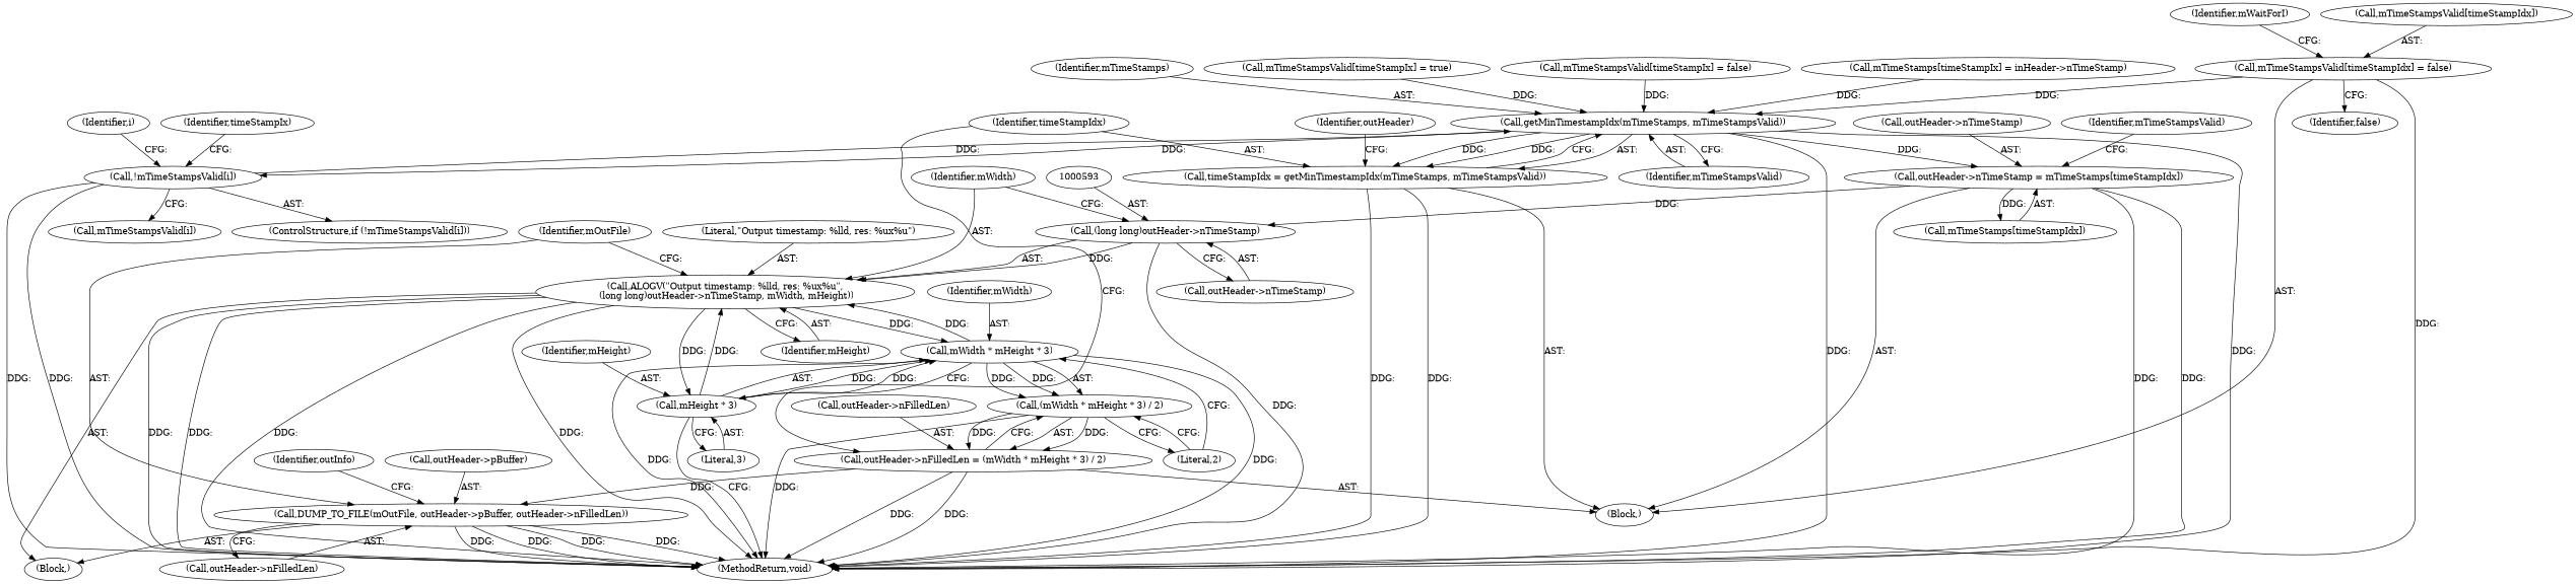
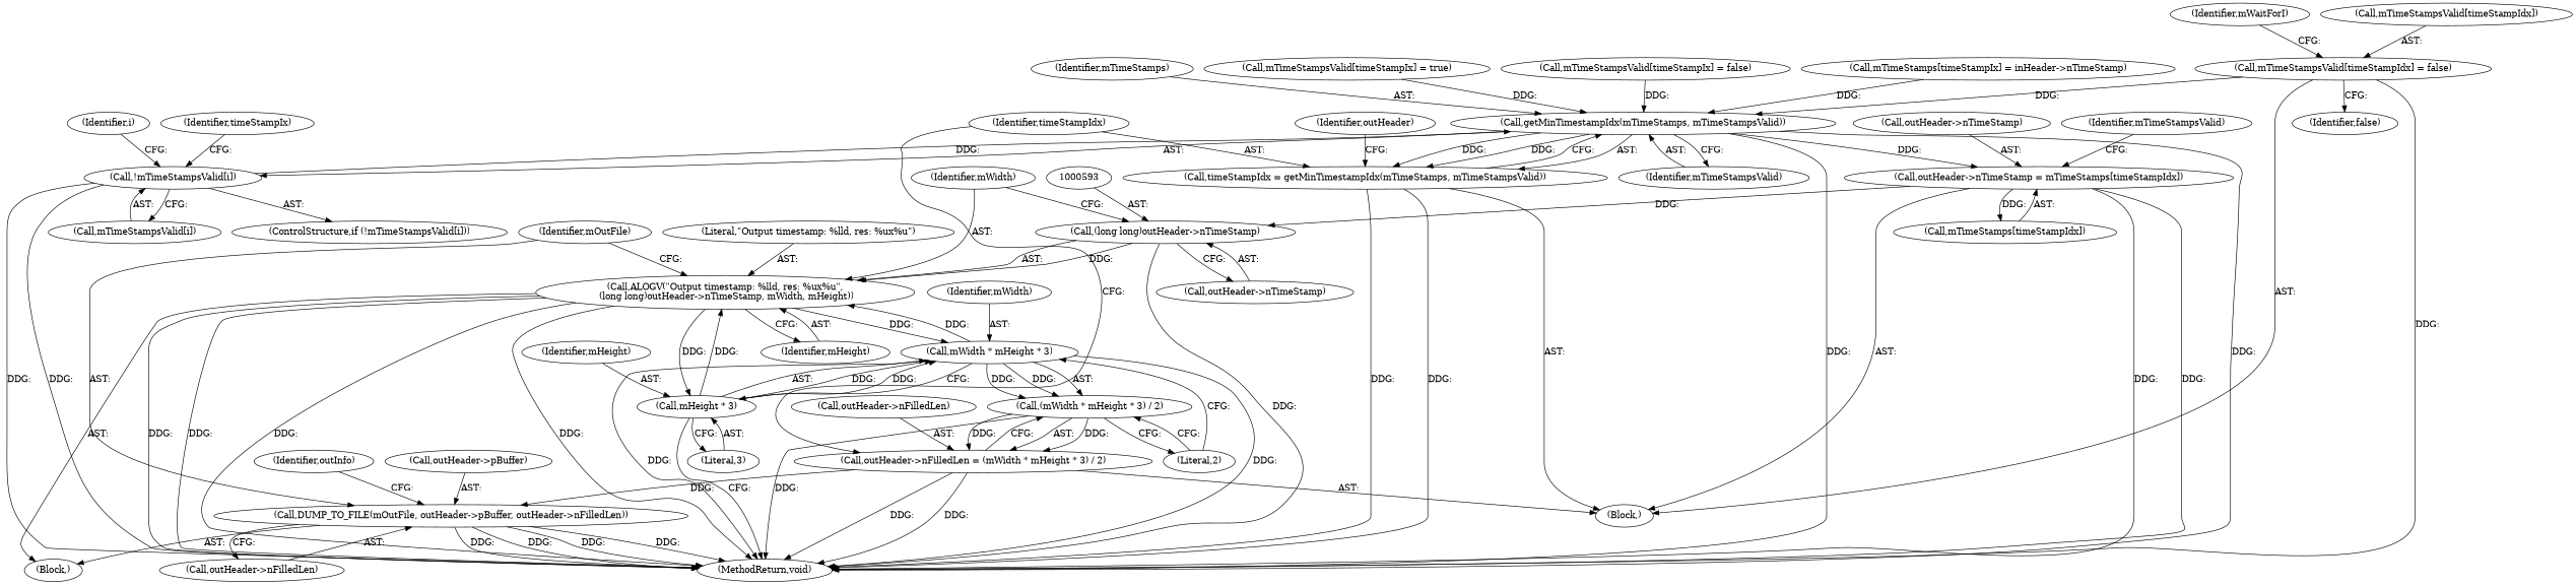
  digraph {
    n1 [label="(Call,mTimeStampsValid[timeStampIdx] = false)"]
    n2 [label="(Call,getMinTimestampIdx(mTimeStamps, mTimeStampsValid))"]
    n3 [label="(Block,)"]
    n4 [label="(Identifier,false)"]
    n5 [label="(MethodReturn,void)"]
    n6 [label="(Call,!mTimeStampsValid[i])"]
    n7 [label="(Call,timeStampIdx = getMinTimestampIdx(mTimeStamps, mTimeStampsValid))"]
    n8 [label="(Call,outHeader->nTimeStamp = mTimeStamps[timeStampIdx])"]
    n9 [label="(Identifier,mTimeStampsValid)"]
    n10 [label="(Call,mTimeStampsValid[i])"]
    n11 [label="(ControlStructure,if (!mTimeStampsValid[i]))"]
    n12 [label="(Call,(long long)outHeader->nTimeStamp)"]
    n13 [label="(Call,mTimeStamps[timeStampIdx])"]
    n14 [label="(Call,ALOGV(\"Output timestamp: %lld, res: %ux%u\",\n (long long)outHeader->nTimeStamp, mWidth, mHeight))"]
    n15 [label="(Call,outHeader->nTimeStamp)"]
    n16 [label="(Call,mWidth * mHeight * 3)"]
    n17 [label="(Call,mHeight * 3)"]
    n18 [label="(Block,)"]
    n19 [label="(Identifier,mHeight)"]
    n20 [label="(Call,(mWidth * mHeight * 3) / 2)"]
    n21 [label="(Literal,3)"]
    n22 [label="(Call,outHeader->nFilledLen = (mWidth * mHeight * 3) / 2)"]
    n23 [label="(Literal,2)"]
    n24 [label="(Call,DUMP_TO_FILE(mOutFile, outHeader->pBuffer, outHeader->nFilledLen))"]
    n25 [label="(Call,outHeader->nFilledLen)"]
    n26 [label="(Identifier,mHeight)"]
    n27 [label="(Identifier,timeStampIdx)"]
    n28 [label="(Identifier,outHeader)"]
    n29 [label="(Identifier,timeStampIx)"]
    n30 [label="(Call,mTimeStampsValid[timeStampIx] = true)"]
    n31 [label="(Identifier,mOutFile)"]
    n32 [label="(Identifier,outInfo)"]
    n33 [label="(Call,outHeader->nTimeStamp)"]
    n34 [label="(Identifier,mWaitForI)"]
    n35 [label="(Identifier,i)"]
    n36 [label="(Literal,\"Output timestamp: %lld, res: %ux%u\")"]
    n37 [label="(Call,mTimeStampsValid[timeStampIx] = false)"]
    n38 [label="(Call,mTimeStamps[timeStampIx] = inHeader->nTimeStamp)"]
    n39 [label="(Identifier,mTimeStampsValid)"]
    n40 [label="(Call,mTimeStampsValid[timeStampIdx])"]
    n41 [label="(Identifier,mWidth)"]
    n42 [label="(Call,outHeader->pBuffer)"]
    n43 [label="(Call,outHeader->nFilledLen)"]
    n44 [label="(Identifier,mTimeStamps)"]
    n45 [label="(Identifier,mWidth)"]
    1000593
    n1 -> n2 [label="DDG: "]
    n1 -> n3 [label="AST: "]
    n1 -> n4 [label="CFG: "]
    n1 -> n5 [label="DDG: "]
    n2 -> n5 [label="DDG: "]
    n2 -> n5 [label="DDG: "]
-   n2 -> n6 [label="DDG: "]
+   n2 -> n6 [label="AST: "]
    n2 -> n7 [label="AST: "]
    n2 -> n7 [label="DDG: "]
    n2 -> n7 [label="DDG: "]
    n2 -> n8 [label="DDG: "]
    n2 -> n9 [label="CFG: "]
    n6 -> n2 [label="DDG: "]
    n6 -> n5 [label="DDG: "]
    n6 -> n5 [label="DDG: "]
    n6 -> n10 [label="CFG: "]
    n6 -> n11 [label="AST: "]
    n7 -> n2 [label="CFG: "]
    n7 -> n3 [label="AST: "]
    n7 -> n5 [label="DDG: "]
    n7 -> n5 [label="DDG: "]
    n8 -> n3 [label="AST: "]
    n8 -> n5 [label="DDG: "]
    n8 -> n5 [label="DDG: "]
    n8 -> n12 [label="DDG: "]
    n8 -> n13 [label="DDG: "]
    n9 -> n2 [label="AST: "]
+   n10 -> n6 [label="AST: "]
    n12 -> n5 [label="DDG: "]
    n12 -> n14 [label="AST: "]
    n12 -> n14 [label="DDG: "]
    n12 -> n15 [label="CFG: "]
    n13 -> n8 [label="AST: "]
    n14 -> n5 [label="DDG: "]
    n14 -> n5 [label="DDG: "]
    n14 -> n5 [label="DDG: "]
    n14 -> n5 [label="DDG: "]
    n14 -> n16 [label="DDG: "]
    n14 -> n17 [label="DDG: "]
    n14 -> n18 [label="AST: "]
    n14 -> n19 [label="CFG: "]
    n15 -> n12 [label="AST: "]
    n16 -> n5 [label="DDG: "]
    n16 -> n5 [label="DDG: "]
    n16 -> n14 [label="DDG: "]
    n16 -> n17 [label="CFG: "]
    n16 -> n20 [label="AST: "]
    n16 -> n20 [label="DDG: "]
    n16 -> n20 [label="DDG: "]
    n17 -> n5 [label="CFG: "]
    n17 -> n14 [label="DDG: "]
    n17 -> n16 [label="AST: "]
    n17 -> n16 [label="DDG: "]
    n17 -> n16 [label="DDG: "]
    n17 -> n21 [label="CFG: "]
    n19 -> n14 [label="AST: "]
    n20 -> n5 [label="DDG: "]
    n20 -> n22 [label="AST: "]
    n20 -> n22 [label="DDG: "]
    n20 -> n22 [label="DDG: "]
    n20 -> n23 [label="CFG: "]
    n21 -> n17 [label="AST: "]
    n22 -> n3 [label="AST: "]
    n22 -> n5 [label="DDG: "]
    n22 -> n5 [label="DDG: "]
    n22 -> n20 [label="CFG: "]
    n22 -> n24 [label="DDG: "]
    n23 -> n16 [label="CFG: "]
    n23 -> n20 [label="CFG: "]
    n24 -> n5 [label="DDG: "]
    n24 -> n5 [label="DDG: "]
    n24 -> n5 [label="DDG: "]
    n24 -> n5 [label="DDG: "]
    n24 -> n18 [label="AST: "]
    n24 -> n25 [label="CFG: "]
    n25 -> n24 [label="AST: "]
    n26 -> n17 [label="AST: "]
    n27 -> n7 [label="AST: "]
    n27 -> n22 [label="CFG: "]
    n28 -> n7 [label="CFG: "]
    n29 -> n6 [label="CFG: "]
    n30 -> n2 [label="DDG: "]
    n31 -> n14 [label="CFG: "]
    n31 -> n24 [label="AST: "]
    n32 -> n24 [label="CFG: "]
    n33 -> n8 [label="AST: "]
    n34 -> n1 [label="CFG: "]
    n35 -> n6 [label="CFG: "]
    n36 -> n14 [label="AST: "]
    n37 -> n2 [label="DDG: "]
    n38 -> n2 [label="DDG: "]
    n39 -> n8 [label="CFG: "]
    n40 -> n1 [label="AST: "]
    n41 -> n16 [label="AST: "]
    n42 -> n24 [label="AST: "]
    n43 -> n22 [label="AST: "]
    n44 -> n2 [label="AST: "]
    n45 -> n12 [label="CFG: "]
    n45 -> n14 [label="AST: "]
    1000593 -> n12 [label="AST: "]
  }
